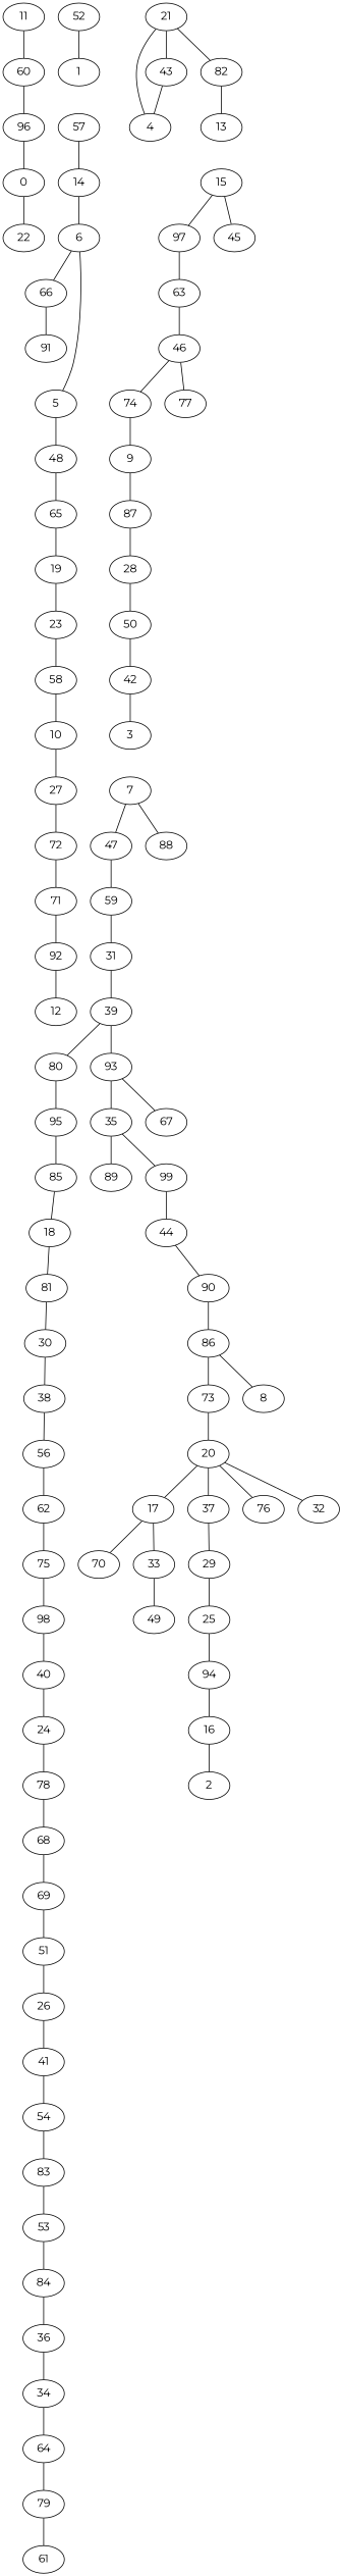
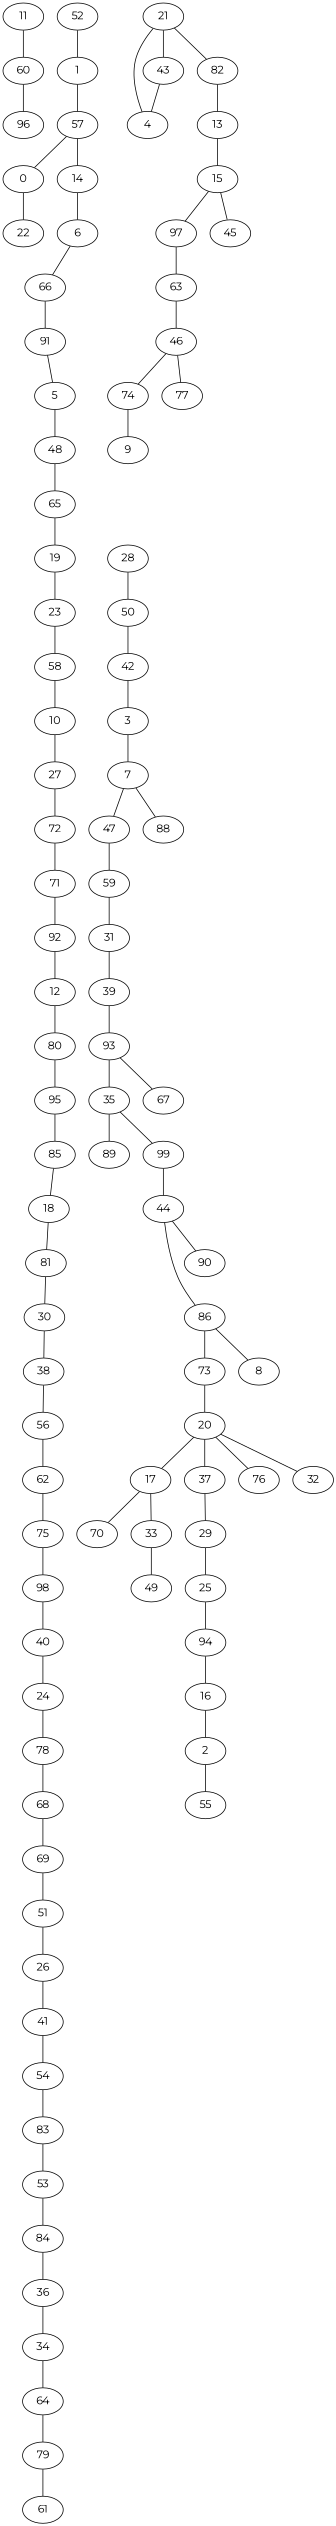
  graph {
    fontname=Montserrat
    node [fontname=Montserrat]
    edge [fontname=Montserrat]
    86
    73
    8
    20
    14
    6
    66
    5
    48
    65
    92
    12
    80
    40
    24
    78
    3
    7
    47
    88
    74
    9
-   87
    13
    15
    97
    45
    68
    69
    17
    37
    76
    32
    54
    83
    53
    52
    1
    57
    84
    36
    34
    44
    90
    46
    77
    35
    89
    99
    82
    71
    0
    22
    19
    16
    2
+   55
    23
    58
    51
    26
    41
    98
    95
    85
    63
    70
    33
    49
    64
    79
    61
    72
    43
    4
    81
    30
    38
    29
    25
    10
    27
    56
    62
    75
    96
    50
    42
    59
    31
    39
    91
    94
    60
    93
    67
    18
    21
    28
    11
    86 -- 73
    86 -- 8
    73 -- 20
    20 -- 17
    20 -- 37
    20 -- 76
    20 -- 32
    14 -- 6
    6 -- 66
    66 -- 91
    5 -- 48
    48 -- 65
    65 -- 19
    92 -- 12
-   39 -- 80
+   12 -- 80
    80 -- 95
    40 -- 24
    24 -- 78
    78 -- 68
+   3 -- 7
    7 -- 47
    7 -- 88
    47 -- 59
    74 -- 9
-   9 -- 87
-   87 -- 28
+   13 -- 15
    15 -- 97
    15 -- 45
    97 -- 63
    68 -- 69
    69 -- 51
    17 -- 70
    17 -- 33
    37 -- 29
    54 -- 83
    83 -- 53
    53 -- 84
    52 -- 1
+   1 -- 57
    57 -- 14
    84 -- 36
    36 -- 34
    34 -- 64
    44 -- 90
-   90 -- 86
+   44 -- 86
    46 -- 74
    46 -- 77
    35 -- 89
    35 -- 99
    99 -- 44
    82 -- 13
    71 -- 92
    0 -- 22
    19 -- 23
    16 -- 2
+   2 -- 55
    23 -- 58
    58 -- 10
    51 -- 26
    26 -- 41
    41 -- 54
    98 -- 40
    95 -- 85
    85 -- 18
    63 -- 46
    33 -- 49
    64 -- 79
    79 -- 61
    72 -- 71
    43 -- 4
    4 -- 21
    81 -- 30
    30 -- 38
    38 -- 56
    29 -- 25
    25 -- 94
    10 -- 27
    27 -- 72
    56 -- 62
    62 -- 75
    75 -- 98
-   96 -- 0
+   57 -- 0
    50 -- 42
    42 -- 3
    59 -- 31
    31 -- 39
    39 -- 93
-   6 -- 5
+   91 -- 5
    94 -- 16
    60 -- 96
    93 -- 35
    93 -- 67
    18 -- 81
    21 -- 82
    21 -- 43
    28 -- 50
    11 -- 60
  }
